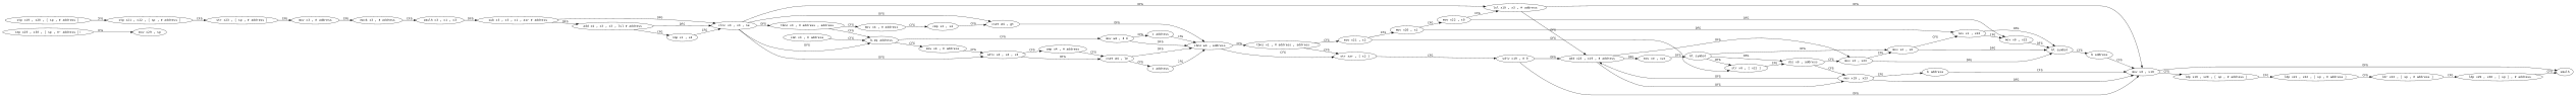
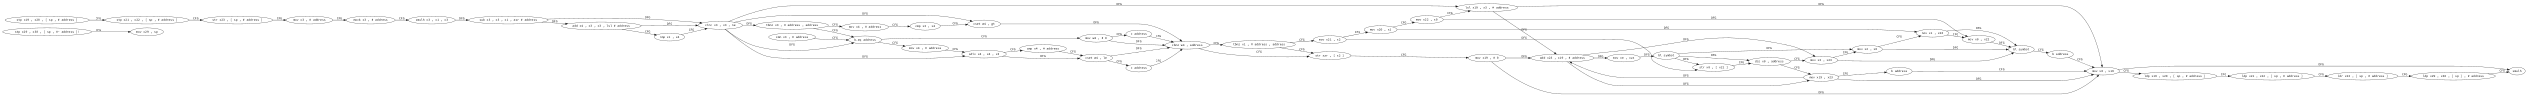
  digraph {
    fontname="Source Code Pro"
    rankdir=LR
    node [fontname="Source Code Pro"]
    edge [fontname="Source Code Pro"]
    n1 [label="stp x29 , x30 , [ sp , #- address ]!"]
    n2 [label="mov x29 , sp"]
    n3 [label="stp x19 , x20 , [ sp , # address ]"]
    n4 [label="stp x21 , x22 , [ sp , # address ]"]
    n5 [label="str x23 , [ sp , # address ]"]
    n6 [label="mov x3 , # address"]
    n7 [label="movk x3 , # address"]
    n8 [label="smulh x3 , x1 , x3"]
    n9 [label="sub x3 , x3 , x1 , asr # address"]
    n10 [label="add x4 , x3 , x3 , lsl # address"]
    n11 [label="cinc x3 , x3 , ne"]
    n12 [label="cmp x1 , x4"]
    n13 [label="tbnz x3 , # address , address"]
    n14 [label="b.eq address"]
    n15 [label="cset w4 , gt"]
    n16 [label="sdiv x4 , x4 , x3"]
    n17 [label="lsl x19 , x3 , # address"]
    n18 [label="mov x4 , # address"]
    n19 [label="mov w4 , # 0"]
    n20 [label="mov x4 , # address"]
    n21 [label="cbnz w4 , address"]
    n22 [label="cmp x4 , # address"]
    n23 [label="cset w4 , le"]
    n24 [label="mov x0 , x19"]
    n25 [label="add x23 , x19 , # address"]
    n26 [label="cmn x3 , # address"]
    n27 [label="cmp x3 , x4"]
    n28 [label="b address"]
    n29 [label="str xzr , [ x2 ]"]
    n30 [label="tbnz x1 , # address , address"]
-   n31 [label="sdiv x19 , # 0"]
+   n31 [label="mov x19 , # 0"]
    n32 [label="mov x21 , x2"]
    n33 [label="b address"]
    n34 [label="ldp x19 , x20 , [ sp , # address ]"]
    n35 [label=smulh]
    n36 [label="mov x0 , x23"]
    n37 [label="mov x19 , x23"]
    n38 [label="mov x3 , x23"]
    n39 [label="ldp x21 , x22 , [ sp , # address ]"]
    n40 [label="mov x20 , x1"]
    n41 [label="str x0 , [ x21 ]"]
    n42 [label="mov x22 , x0"]
    n43 [label="mov x1 , x20"]
    n44 [label="cbz x0 , address"]
    n45 [label="mov x0 , x22"]
    n46 [label="bl symbol"]
    n47 [label="bl symbol"]
    n48 [label="b address"]
    n49 [label="mov x2 , x0"]
    n50 [label="b address"]
    n51 [label="ldr x23 , [ sp , # address ]"]
    n52 [label="ldp x29 , x30 , [ sp ] , # address"]
    n1 -> n2 [label=CFG]
    n3 -> n4 [label=CFG]
    n4 -> n5 [label=CFG]
    n5 -> n6 [label=CFG]
    n6 -> n7 [label=CFG]
    n7 -> n8 [label=CFG]
    n8 -> n9 [label=DFG]
    n9 -> n10 [label=DFG]
    n9 -> n11 [label=DFG]
    n10 -> n11 [label=DFG]
    n10 -> n12 [label=CFG]
    n11 -> n13 [label=DFG]
    n11 -> n14 [label=DFG]
    n11 -> n15 [label=DFG]
    n11 -> n16 [label=DFG]
    n11 -> n17 [label=DFG]
    n12 -> n11 [label=CFG]
    n13 -> n14 [label=CFG]
    n13 -> n18 [label=CFG]
    n14 -> n19 [label=CFG]
    n14 -> n20 [label=CFG]
    n15 -> n21 [label=DFG]
    n16 -> n22 [label=CFG]
    n16 -> n23 [label=DFG]
    n17 -> n24 [label=DFG]
    n17 -> n25 [label=DFG]
    n18 -> n27 [label=CFG]
    n19 -> n21 [label=DFG]
    n19 -> n28 [label=CFG]
    n20 -> n16 [label=CFG]
    n21 -> n29 [label=CFG]
    n21 -> n30 [label=CFG]
    n22 -> n23 [label=CFG]
    n23 -> n21 [label=DFG]
    n23 -> n33 [label=CFG]
    n24 -> n34 [label=CFG]
    n24 -> n35 [label=DFG]
    n25 -> n36 [label=DFG]
    n25 -> n37 [label=DFG]
    n25 -> n38 [label=DFG]
    n26 -> n14 [label=CFG]
    n27 -> n15 [label=CFG]
    n28 -> n21 [label=CFG]
    n29 -> n31 [label=CFG]
    n30 -> n29 [label=CFG]
    n30 -> n32 [label=CFG]
    n31 -> n24 [label=DFG]
    n31 -> n25 [label=DFG]
    n32 -> n40 [label=CFG]
    n32 -> n41 [label=DFG]
    n33 -> n21 [label=CFG]
    n34 -> n39 [label=CFG]
    n36 -> n47 [label=DFG]
    n37 -> n24 [label=DFG]
    n37 -> n25 [label=DFG]
    n37 -> n48 [label=CFG]
    n38 -> n46 [label=DFG]
    n38 -> n49 [label=CFG]
    n39 -> n51 [label=CFG]
    n40 -> n42 [label=CFG]
    n40 -> n43 [label=DFG]
    n41 -> n44 [label=CFG]
    n42 -> n17 [label=CFG]
    n42 -> n45 [label=DFG]
    n43 -> n45 [label=CFG]
    n43 -> n46 [label=DFG]
    n44 -> n37 [label=CFG]
    n44 -> n38 [label=CFG]
    n45 -> n46 [label=DFG]
    n46 -> n50 [label=CFG]
    n47 -> n41 [label=DFG]
    n47 -> n44 [label=DFG]
    n47 -> n49 [label=DFG]
    n48 -> n24 [label=CFG]
    n49 -> n43 [label=CFG]
    n49 -> n46 [label=DFG]
    n50 -> n24 [label=CFG]
    n51 -> n52 [label=CFG]
    n52 -> n35 [label=CFG]
  }
